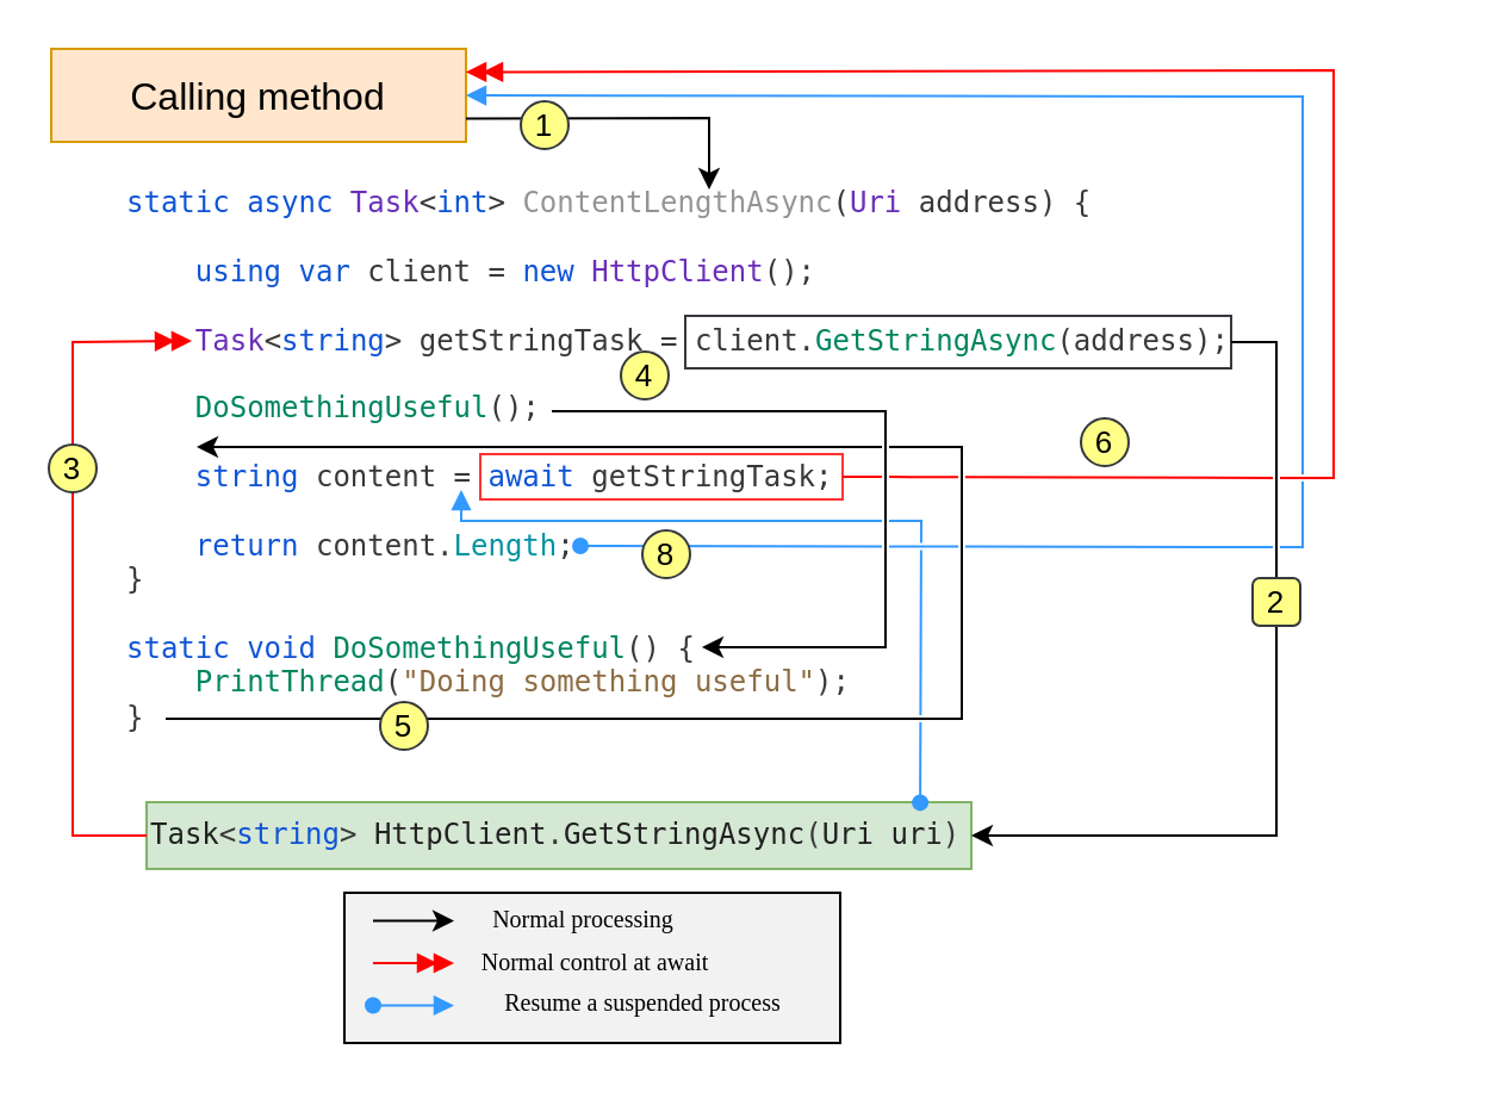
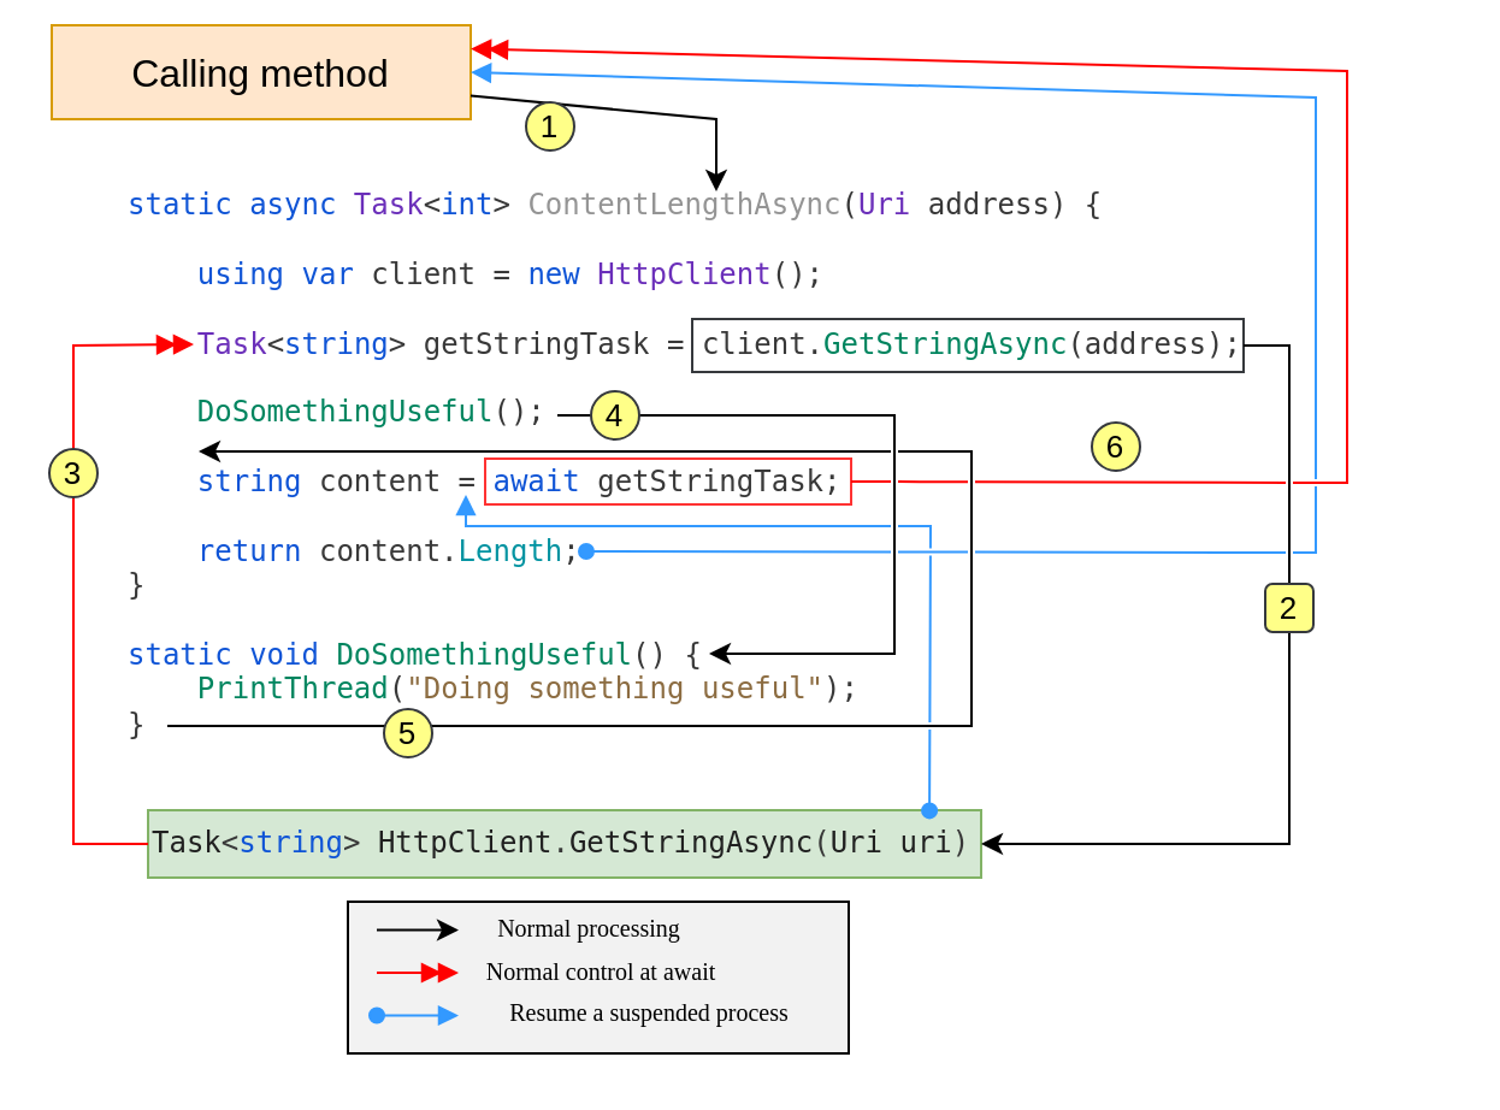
  <mxCell id="0" />
  <mxCell id="1" parent="0" />
  <mxCell id="2" value="&lt;pre style=&quot;background-color: rgb(255 , 255 , 255) ; color: rgb(32 , 32 , 32) ; font-family: &amp;#34;jetbrains mono&amp;#34; , monospace ; font-size: 12px&quot;&gt;&lt;span style=&quot;color: rgb(15 , 84 , 214) ; font-size: 12px&quot;&gt;static async &lt;/span&gt;&lt;span style=&quot;color: rgb(107 , 47 , 186) ; font-size: 12px&quot;&gt;Task&lt;/span&gt;&lt;span style=&quot;color: rgb(56 , 56 , 56) ; font-size: 12px&quot;&gt;&amp;lt;&lt;/span&gt;&lt;span style=&quot;color: rgb(15 , 84 , 214) ; font-size: 12px&quot;&gt;int&lt;/span&gt;&lt;span style=&quot;color: rgb(56 , 56 , 56) ; font-size: 12px&quot;&gt;&amp;gt; &lt;/span&gt;&lt;span style=&quot;color: rgb(148 , 148 , 148) ; font-size: 12px&quot;&gt;ContentLengthAsync&lt;/span&gt;&lt;span style=&quot;color: rgb(56 , 56 , 56) ; font-size: 12px&quot;&gt;(&lt;/span&gt;&lt;span style=&quot;color: rgb(107 , 47 , 186) ; font-size: 12px&quot;&gt;Uri &lt;/span&gt;&lt;span style=&quot;color: rgb(56 , 56 , 56) ; font-size: 12px&quot;&gt;address) {&lt;br style=&quot;font-size: 12px&quot;&gt;&lt;/span&gt;&lt;span style=&quot;color: rgb(56 , 56 , 56) ; font-size: 12px&quot;&gt;    &lt;br style=&quot;font-size: 12px&quot;&gt;&lt;/span&gt;&lt;span style=&quot;color: rgb(56 , 56 , 56) ; font-size: 12px&quot;&gt;    &lt;/span&gt;&lt;span style=&quot;color: rgb(15 , 84 , 214) ; font-size: 12px&quot;&gt;using var &lt;/span&gt;&lt;span style=&quot;color: rgb(56 , 56 , 56) ; font-size: 12px&quot;&gt;client = &lt;/span&gt;&lt;span style=&quot;color: rgb(15 , 84 , 214) ; font-size: 12px&quot;&gt;new &lt;/span&gt;&lt;span style=&quot;color: rgb(107 , 47 , 186) ; font-size: 12px&quot;&gt;HttpClient&lt;/span&gt;&lt;span style=&quot;color: rgb(56 , 56 , 56) ; font-size: 12px&quot;&gt;();&lt;br style=&quot;font-size: 12px&quot;&gt;&lt;/span&gt;&lt;span style=&quot;color: rgb(56 , 56 , 56) ; font-size: 12px&quot;&gt;&lt;br style=&quot;font-size: 12px&quot;&gt;&lt;/span&gt;&lt;span style=&quot;color: rgb(56 , 56 , 56) ; font-size: 12px&quot;&gt;    &lt;/span&gt;&lt;span style=&quot;color: rgb(107 , 47 , 186) ; font-size: 12px&quot;&gt;Task&lt;/span&gt;&lt;span style=&quot;color: rgb(56 , 56 , 56) ; font-size: 12px&quot;&gt;&amp;lt;&lt;/span&gt;&lt;span style=&quot;color: rgb(15 , 84 , 214) ; font-size: 12px&quot;&gt;string&lt;/span&gt;&lt;span style=&quot;color: rgb(56 , 56 , 56) ; font-size: 12px&quot;&gt;&amp;gt; getStringTask = client.&lt;/span&gt;&lt;span style=&quot;color: rgb(0 , 133 , 95) ; font-size: 12px&quot;&gt;GetStringAsync&lt;/span&gt;&lt;span style=&quot;color: rgb(56 , 56 , 56) ; font-size: 12px&quot;&gt;(address);&lt;br style=&quot;font-size: 12px&quot;&gt;&lt;/span&gt;&lt;span style=&quot;color: rgb(56 , 56 , 56) ; font-size: 12px&quot;&gt;&lt;br style=&quot;font-size: 12px&quot;&gt;&lt;/span&gt;&lt;span style=&quot;color: rgb(56 , 56 , 56) ; font-size: 12px&quot;&gt;    &lt;/span&gt;&lt;span style=&quot;color: rgb(0 , 133 , 95) ; font-size: 12px&quot;&gt;DoSomethingUseful&lt;/span&gt;&lt;span style=&quot;color: rgb(56 , 56 , 56) ; font-size: 12px&quot;&gt;();&lt;br style=&quot;font-size: 12px&quot;&gt;&lt;/span&gt;&lt;span style=&quot;color: rgb(56 , 56 , 56) ; font-size: 12px&quot;&gt;&lt;br style=&quot;font-size: 12px&quot;&gt;&lt;/span&gt;&lt;span style=&quot;color: rgb(56 , 56 , 56) ; font-size: 12px&quot;&gt;    &lt;/span&gt;&lt;span style=&quot;color: rgb(15 , 84 , 214) ; font-size: 12px&quot;&gt;string &lt;/span&gt;&lt;span style=&quot;color: rgb(56 , 56 , 56) ; font-size: 12px&quot;&gt;content = &lt;/span&gt;&lt;span style=&quot;color: rgb(15 , 84 , 214) ; font-size: 12px&quot;&gt;await &lt;/span&gt;&lt;span style=&quot;color: rgb(56 , 56 , 56) ; font-size: 12px&quot;&gt;getStringTask;&lt;br style=&quot;font-size: 12px&quot;&gt;&lt;/span&gt;&lt;span style=&quot;color: rgb(56 , 56 , 56) ; font-size: 12px&quot;&gt;&lt;br style=&quot;font-size: 12px&quot;&gt;&lt;/span&gt;&lt;span style=&quot;color: rgb(56 , 56 , 56) ; font-size: 12px&quot;&gt;    &lt;/span&gt;&lt;span style=&quot;color: rgb(15 , 84 , 214) ; font-size: 12px&quot;&gt;return &lt;/span&gt;&lt;span style=&quot;color: rgb(56 , 56 , 56) ; font-size: 12px&quot;&gt;content.&lt;/span&gt;&lt;span style=&quot;color: rgb(0 , 147 , 161) ; font-size: 12px&quot;&gt;Length&lt;/span&gt;&lt;span style=&quot;color: rgb(56 , 56 , 56) ; font-size: 12px&quot;&gt;;&lt;br style=&quot;font-size: 12px&quot;&gt;&lt;/span&gt;&lt;span style=&quot;color: rgb(56 , 56 , 56) ; font-size: 12px&quot;&gt;}&lt;br style=&quot;font-size: 12px&quot;&gt;&lt;/span&gt;&lt;span style=&quot;color: rgb(56 , 56 , 56) ; font-size: 12px&quot;&gt;&lt;br style=&quot;font-size: 12px&quot;&gt;&lt;/span&gt;&lt;span style=&quot;color: rgb(15 , 84 , 214) ; font-size: 12px&quot;&gt;static void &lt;/span&gt;&lt;span style=&quot;color: rgb(0 , 133 , 95) ; font-size: 12px&quot;&gt;DoSomethingUseful&lt;/span&gt;&lt;span style=&quot;color: rgb(56 , 56 , 56) ; font-size: 12px&quot;&gt;() {&lt;/span&gt;&lt;span style=&quot;color: rgb(56 , 56 , 56) ; background-color: rgb(228 , 213 , 248) ; font-size: 12px&quot;&gt;&lt;/span&gt;&lt;span style=&quot;color: rgb(56 , 56 , 56) ; font-size: 12px&quot;&gt;&lt;br style=&quot;font-size: 12px&quot;&gt;&lt;/span&gt;&lt;span style=&quot;color: rgb(56 , 56 , 56) ; font-size: 12px&quot;&gt;    &lt;/span&gt;&lt;span style=&quot;color: rgb(0 , 133 , 95) ; font-size: 12px&quot;&gt;PrintThread&lt;/span&gt;&lt;span style=&quot;color: rgb(56 , 56 , 56) ; font-size: 12px&quot;&gt;(&lt;/span&gt;&lt;span style=&quot;color: rgb(140 , 108 , 65) ; font-size: 12px&quot;&gt;&quot;Doing something useful&quot;&lt;/span&gt;&lt;span style=&quot;color: rgb(56 , 56 , 56) ; font-size: 12px&quot;&gt;);&lt;br style=&quot;font-size: 12px&quot;&gt;&lt;span style=&quot;color: rgb(56 , 56 , 56) ; font-size: 12px&quot;&gt;}&lt;/span&gt;&lt;/span&gt;&lt;/pre&gt;" style="text;whiteSpace=wrap;html=1;fontSize=12;" parent="1" vertex="1"><mxGeometry x="51" y="59" width="550" height="350" as="geometry" /></mxCell>
- <mxCell id="3" value="Calling method" style="rounded=0;whiteSpace=wrap;html=1;fontSize=16;fillColor=#ffe6cc;strokeColor=#d79b00;" parent="1" vertex="1"><mxGeometry x="21" y="20" width="174" height="39" as="geometry" /></mxCell>
+ <mxCell id="3" value="Calling method" style="rounded=0;whiteSpace=wrap;html=1;fontSize=16;fillColor=#ffe6cc;strokeColor=#d79b00;" parent="1" vertex="1"><mxGeometry x="21" y="10" width="174" height="39" as="geometry" /></mxCell>
  <mxCell id="4" value="" style="endArrow=classic;html=1;rounded=0;fontSize=16;exitX=1;exitY=0.75;exitDx=0;exitDy=0;entryX=0.25;entryY=0;entryDx=0;entryDy=0;fillColor=none;" parent="1" source="3" target="5" edge="1"><mxGeometry width="50" height="50" relative="1" as="geometry"><mxPoint x="442" y="289" as="sourcePoint" /><mxPoint x="422" y="-11" as="targetPoint" /><Array as="points"><mxPoint x="297" y="49" /></Array></mxGeometry></mxCell>
  <mxCell id="5" value="" style="rounded=0;whiteSpace=wrap;html=1;fontSize=16;fillColor=none;strokeColor=none;" parent="1" vertex="1"><mxGeometry x="267" y="79" width="120" height="60" as="geometry" /></mxCell>
  <mxCell id="6" value="" style="rounded=0;whiteSpace=wrap;html=1;fontSize=12;verticalAlign=middle;fillColor=none;strokeColor=#36393d;fillOpacity=30;" parent="1" vertex="1"><mxGeometry x="287" y="132" width="229" height="22" as="geometry" /></mxCell>
  <mxCell id="7" value="&lt;pre style=&quot;color: rgb(32, 32, 32); font-family: &amp;quot;jetbrains mono&amp;quot;, monospace;&quot;&gt;Task&lt;span style=&quot;color: #383838&quot;&gt;&amp;lt;&lt;/span&gt;&lt;span style=&quot;color: #0f54d6&quot;&gt;string&lt;/span&gt;&lt;span style=&quot;color: #383838&quot;&gt;&amp;gt; &lt;/span&gt;HttpClient&lt;span style=&quot;color: #383838&quot;&gt;.&lt;/span&gt;GetStringAsync&lt;span style=&quot;color: #383838&quot;&gt;(&lt;/span&gt;Uri uri&lt;span style=&quot;color: #383838&quot;&gt;)&lt;/span&gt;&lt;/pre&gt;" style="text;whiteSpace=wrap;html=1;fontSize=12;fillColor=#d5e8d4;strokeColor=#82b366;labelBackgroundColor=none;verticalAlign=middle;" parent="1" vertex="1"><mxGeometry x="61" y="336" width="346" height="28" as="geometry" /></mxCell>
  <mxCell id="8" value="" style="endArrow=classic;html=1;rounded=0;fontSize=12;exitX=1;exitY=0.5;exitDx=0;exitDy=0;entryX=1;entryY=0.5;entryDx=0;entryDy=0;startArrow=none;" parent="1" source="6" target="7" edge="1"><mxGeometry width="50" height="50" relative="1" as="geometry"><mxPoint x="460" y="196" as="sourcePoint" /><mxPoint x="555" y="128" as="targetPoint" /><Array as="points"><mxPoint x="535" y="143" /><mxPoint x="535" y="350" /></Array></mxGeometry></mxCell>
  <mxCell id="9" value="1" style="ellipse;whiteSpace=wrap;html=1;aspect=fixed;fontSize=13;fillColor=#ffff88;strokeColor=#36393d;verticalAlign=middle;" parent="1" vertex="1"><mxGeometry x="218" y="42" width="20" height="20" as="geometry" /></mxCell>
  <mxCell id="10" value="2" style="whiteSpace=wrap;html=1;aspect=fixed;fontSize=13;fillColor=#ffff88;strokeColor=#36393d;verticalAlign=middle;rounded=1;" parent="1" vertex="1"><mxGeometry x="525" y="242" width="20" height="20" as="geometry" /></mxCell>
  <mxCell id="11" value="" style="endArrow=doubleBlock;html=1;rounded=0;fontSize=12;exitX=0;exitY=0.5;exitDx=0;exitDy=0;entryX=0;entryY=0.5;entryDx=0;entryDy=0;strokeColor=#FF0000;endFill=1;" parent="1" source="7" target="12" edge="1"><mxGeometry width="50" height="50" relative="1" as="geometry"><mxPoint x="209" y="217" as="sourcePoint" /><mxPoint x="30" y="144" as="targetPoint" /><Array as="points"><mxPoint x="30" y="350" /><mxPoint x="30" y="143" /></Array></mxGeometry></mxCell>
  <mxCell id="12" value="" style="rounded=0;whiteSpace=wrap;html=1;labelBackgroundColor=none;fontSize=12;gradientColor=none;verticalAlign=middle;fillColor=none;strokeColor=none;" parent="1" vertex="1"><mxGeometry x="80" y="134" width="88" height="17" as="geometry" /></mxCell>
  <mxCell id="13" value="3" style="ellipse;whiteSpace=wrap;html=1;aspect=fixed;fontSize=13;fillColor=#ffff88;strokeColor=#36393d;verticalAlign=middle;" parent="1" vertex="1"><mxGeometry x="20" y="186" width="20" height="20" as="geometry" /></mxCell>
  <mxCell id="14" value="" style="rounded=0;whiteSpace=wrap;html=1;labelBackgroundColor=none;fontSize=12;fillColor=none;gradientColor=none;verticalAlign=middle;strokeColor=none;" parent="1" vertex="1"><mxGeometry x="77" y="161" width="154" height="22" as="geometry" /></mxCell>
  <mxCell id="15" value="" style="rounded=0;whiteSpace=wrap;html=1;labelBackgroundColor=none;fontSize=12;fillColor=none;gradientColor=none;verticalAlign=middle;strokeColor=none;" parent="1" vertex="1"><mxGeometry x="115" y="261" width="179" height="20" as="geometry" /></mxCell>
  <mxCell id="16" value="" style="endArrow=classic;html=1;rounded=0;fontSize=12;exitX=1;exitY=0.5;exitDx=0;exitDy=0;entryX=1;entryY=0.5;entryDx=0;entryDy=0;" parent="1" source="14" target="15" edge="1"><mxGeometry width="50" height="50" relative="1" as="geometry"><mxPoint x="216" y="236" as="sourcePoint" /><mxPoint x="266" y="186" as="targetPoint" /><Array as="points"><mxPoint x="371" y="172" /><mxPoint x="371" y="271" /></Array></mxGeometry></mxCell>
- <mxCell id="17" value="4" style="ellipse;whiteSpace=wrap;html=1;aspect=fixed;fontSize=13;fillColor=#ffff88;strokeColor=#36393d;verticalAlign=middle;" parent="1" vertex="1"><mxGeometry x="260" y="147" width="20" height="20" as="geometry" /></mxCell>
+ <mxCell id="17" value="4" style="ellipse;whiteSpace=wrap;html=1;aspect=fixed;fontSize=13;fillColor=#ffff88;strokeColor=#36393d;verticalAlign=middle;" parent="1" vertex="1"><mxGeometry x="245" y="162" width="20" height="20" as="geometry" /></mxCell>
  <mxCell id="18" value="" style="rounded=0;whiteSpace=wrap;html=1;labelBackgroundColor=none;fontSize=12;fillColor=none;gradientColor=none;verticalAlign=middle;strokeColor=none;" parent="1" vertex="1"><mxGeometry x="46" y="291" width="23" height="20" as="geometry" /></mxCell>
  <mxCell id="19" value="" style="rounded=0;whiteSpace=wrap;html=1;labelBackgroundColor=none;fontSize=12;fillColor=none;gradientColor=none;verticalAlign=middle;strokeColor=none;" parent="1" vertex="1"><mxGeometry x="23" y="180" width="59" height="14" as="geometry" /></mxCell>
  <mxCell id="20" value="" style="endArrow=classic;html=1;rounded=0;fontSize=12;exitX=1;exitY=0.5;exitDx=0;exitDy=0;entryX=1;entryY=0.5;entryDx=0;entryDy=0;jumpStyle=gap;jumpSize=3;" parent="1" source="18" target="19" edge="1"><mxGeometry width="50" height="50" relative="1" as="geometry"><mxPoint x="216" y="236" as="sourcePoint" /><mxPoint x="266" y="186" as="targetPoint" /><Array as="points"><mxPoint x="403" y="301" /><mxPoint x="403" y="187" /></Array></mxGeometry></mxCell>
  <mxCell id="21" value="" style="rounded=0;whiteSpace=wrap;html=1;labelBackgroundColor=none;fontSize=12;fillColor=none;verticalAlign=middle;strokeColor=#FF3333;strokeOpacity=100;fillOpacity=30;" parent="1" vertex="1"><mxGeometry x="201" y="190" width="152" height="19" as="geometry" /></mxCell>
  <mxCell id="22" value="" style="endArrow=doubleBlock;html=1;rounded=0;fontSize=12;exitX=1;exitY=0.5;exitDx=0;exitDy=0;entryX=1;entryY=0.25;entryDx=0;entryDy=0;strokeColor=#FF0000;endFill=1;jumpStyle=gap;jumpSize=3;" parent="1" source="21" target="3" edge="1"><mxGeometry width="50" height="50" relative="1" as="geometry"><mxPoint x="71" y="360" as="sourcePoint" /><mxPoint x="90" y="152.5" as="targetPoint" /><Array as="points"><mxPoint x="559" y="200" /><mxPoint x="559" y="29" /></Array></mxGeometry></mxCell>
  <mxCell id="23" value="5" style="ellipse;whiteSpace=wrap;html=1;aspect=fixed;fontSize=13;fillColor=#ffff88;strokeColor=#36393d;verticalAlign=middle;" parent="1" vertex="1"><mxGeometry x="159" y="294" width="20" height="20" as="geometry" /></mxCell>
  <mxCell id="24" value="" style="endArrow=oval;html=1;rounded=0;fontSize=12;strokeColor=#3399FF;jumpStyle=gap;jumpSize=3;exitX=1;exitY=0.5;exitDx=0;exitDy=0;entryX=1;entryY=0.5;entryDx=0;entryDy=0;endFill=1;startArrow=block;startFill=1;" parent="1" source="3" target="25" edge="1"><mxGeometry width="50" height="50" relative="1" as="geometry"><mxPoint x="229" y="207" as="sourcePoint" /><mxPoint x="504" y="39" as="targetPoint" /><Array as="points"><mxPoint x="546" y="40" /><mxPoint x="546" y="229" /><mxPoint x="332" y="229" /></Array></mxGeometry></mxCell>
  <mxCell id="25" value="" style="rounded=0;whiteSpace=wrap;html=1;labelBackgroundColor=none;fontSize=12;strokeColor=none;fillColor=none;gradientColor=none;verticalAlign=middle;" parent="1" vertex="1"><mxGeometry x="224" y="219" width="19" height="19" as="geometry" /></mxCell>
  <mxCell id="26" value="" style="endArrow=oval;html=1;rounded=0;fontSize=12;strokeColor=#3399FF;jumpStyle=gap;jumpSize=3;entryX=0.938;entryY=0.007;entryDx=0;entryDy=0;endFill=1;startArrow=block;startFill=1;entryPerimeter=0;exitX=0.5;exitY=1;exitDx=0;exitDy=0;" parent="1" source="27" target="7" edge="1"><mxGeometry width="50" height="50" relative="1" as="geometry"><mxPoint x="667" y="179" as="sourcePoint" /><mxPoint x="253" y="238.5" as="targetPoint" /><Array as="points"><mxPoint x="193" y="218" /><mxPoint x="386" y="218" /></Array></mxGeometry></mxCell>
  <mxCell id="27" value="" style="rounded=0;whiteSpace=wrap;html=1;labelBackgroundColor=none;fontSize=12;strokeColor=none;fillColor=none;gradientColor=none;verticalAlign=middle;" parent="1" vertex="1"><mxGeometry x="182" y="186" width="22" height="19" as="geometry" /></mxCell>
  <mxCell id="28" value="6" style="ellipse;whiteSpace=wrap;html=1;aspect=fixed;fontSize=13;fillColor=#ffff88;strokeColor=#36393d;verticalAlign=middle;" parent="1" vertex="1"><mxGeometry x="453" y="175" width="20" height="20" as="geometry" /></mxCell>
- <mxCell id="29" value="8" style="ellipse;whiteSpace=wrap;html=1;aspect=fixed;fontSize=13;fillColor=#ffff88;strokeColor=#36393d;verticalAlign=middle;" parent="1" vertex="1"><mxGeometry x="269" y="222" width="20" height="20" as="geometry" /></mxCell>
  <mxCell id="30" value="" style="group" parent="1" vertex="1" connectable="0"><mxGeometry x="31" y="368" width="340" height="71" as="geometry" /></mxCell>
  <mxCell id="31" value="" style="rounded=0;whiteSpace=wrap;html=1;labelBackgroundColor=none;fontSize=10;strokeColor=#000000;fillColor=#F2F2F2;verticalAlign=middle;fillOpacity=100;" parent="30" vertex="1"><mxGeometry x="113" y="6" width="208" height="63" as="geometry" /></mxCell>
  <mxCell id="32" value="" style="rounded=0;whiteSpace=wrap;html=1;labelBackgroundColor=none;fontSize=12;strokeColor=none;fillColor=none;gradientColor=none;verticalAlign=middle;" parent="30" vertex="1"><mxGeometry x="159" width="132" height="71" as="geometry" /></mxCell>
  <mxCell id="33" value="" style="endArrow=oval;html=1;rounded=0;fontSize=12;strokeColor=#3399FF;jumpStyle=gap;jumpSize=3;endFill=1;startArrow=block;startFill=1;exitX=0;exitY=0.75;exitDx=0;exitDy=0;entryX=1;entryY=0.75;entryDx=0;entryDy=0;" parent="30" source="32" target="34" edge="1"><mxGeometry width="50" height="50" relative="1" as="geometry"><mxPoint x="191" y="-182.0" as="sourcePoint" /><mxPoint x="119" y="56" as="targetPoint" /><Array as="points" /></mxGeometry></mxCell>
  <mxCell id="34" value="" style="rounded=0;whiteSpace=wrap;html=1;labelBackgroundColor=none;fontSize=12;strokeColor=none;fillColor=none;gradientColor=none;verticalAlign=middle;" parent="30" vertex="1"><mxGeometry width="125" height="71" as="geometry" /></mxCell>
  <mxCell id="35" value="" style="endArrow=classic;html=1;rounded=0;fontSize=12;strokeColor=#000000;jumpStyle=gap;jumpSize=3;entryX=0;entryY=0.25;entryDx=0;entryDy=0;exitX=1;exitY=0.25;exitDx=0;exitDy=0;" parent="30" source="34" target="32" edge="1"><mxGeometry width="50" height="50" relative="1" as="geometry"><mxPoint x="116" y="26" as="sourcePoint" /><mxPoint x="149" y="31" as="targetPoint" /></mxGeometry></mxCell>
  <mxCell id="36" value="" style="endArrow=doubleBlock;html=1;rounded=0;fontSize=12;strokeColor=#FF0000;endFill=1;exitX=1;exitY=0.5;exitDx=0;exitDy=0;" parent="30" source="34" target="32" edge="1"><mxGeometry width="50" height="50" relative="1" as="geometry"><mxPoint x="115" y="39" as="sourcePoint" /><mxPoint x="148" y="39" as="targetPoint" /><Array as="points" /></mxGeometry></mxCell>
  <mxCell id="37" value="Normal processing" style="text;html=1;strokeColor=none;fillColor=none;align=center;verticalAlign=middle;whiteSpace=wrap;rounded=0;labelBackgroundColor=none;fontSize=10;fontFamily=IBM Plex Sans;fontSource=https%3A%2F%2Ffonts.googleapis.com%2Fcss%3Ffamily%3DIBM%2BPlex%2BSans;" parent="30" vertex="1"><mxGeometry x="141" y="2" width="145" height="30" as="geometry" /></mxCell>
  <mxCell id="38" value="Normal control at await" style="text;html=1;strokeColor=none;fillColor=none;align=center;verticalAlign=middle;whiteSpace=wrap;rounded=0;labelBackgroundColor=none;fontSize=10;fontFamily=IBM Plex Sans;fontSource=https%3A%2F%2Ffonts.googleapis.com%2Fcss%3Ffamily%3DIBM%2BPlex%2BSans;" parent="30" vertex="1"><mxGeometry x="146" y="20" width="145" height="30" as="geometry" /></mxCell>
  <mxCell id="39" value="Resume a suspended process" style="text;html=1;strokeColor=none;fillColor=none;align=center;verticalAlign=middle;whiteSpace=wrap;rounded=0;labelBackgroundColor=none;fontSize=10;fontFamily=IBM Plex Sans;fontSource=https%3A%2F%2Ffonts.googleapis.com%2Fcss%3Ffamily%3DIBM%2BPlex%2BSans;" parent="30" vertex="1"><mxGeometry x="137" y="37" width="203" height="30" as="geometry" /></mxCell>
